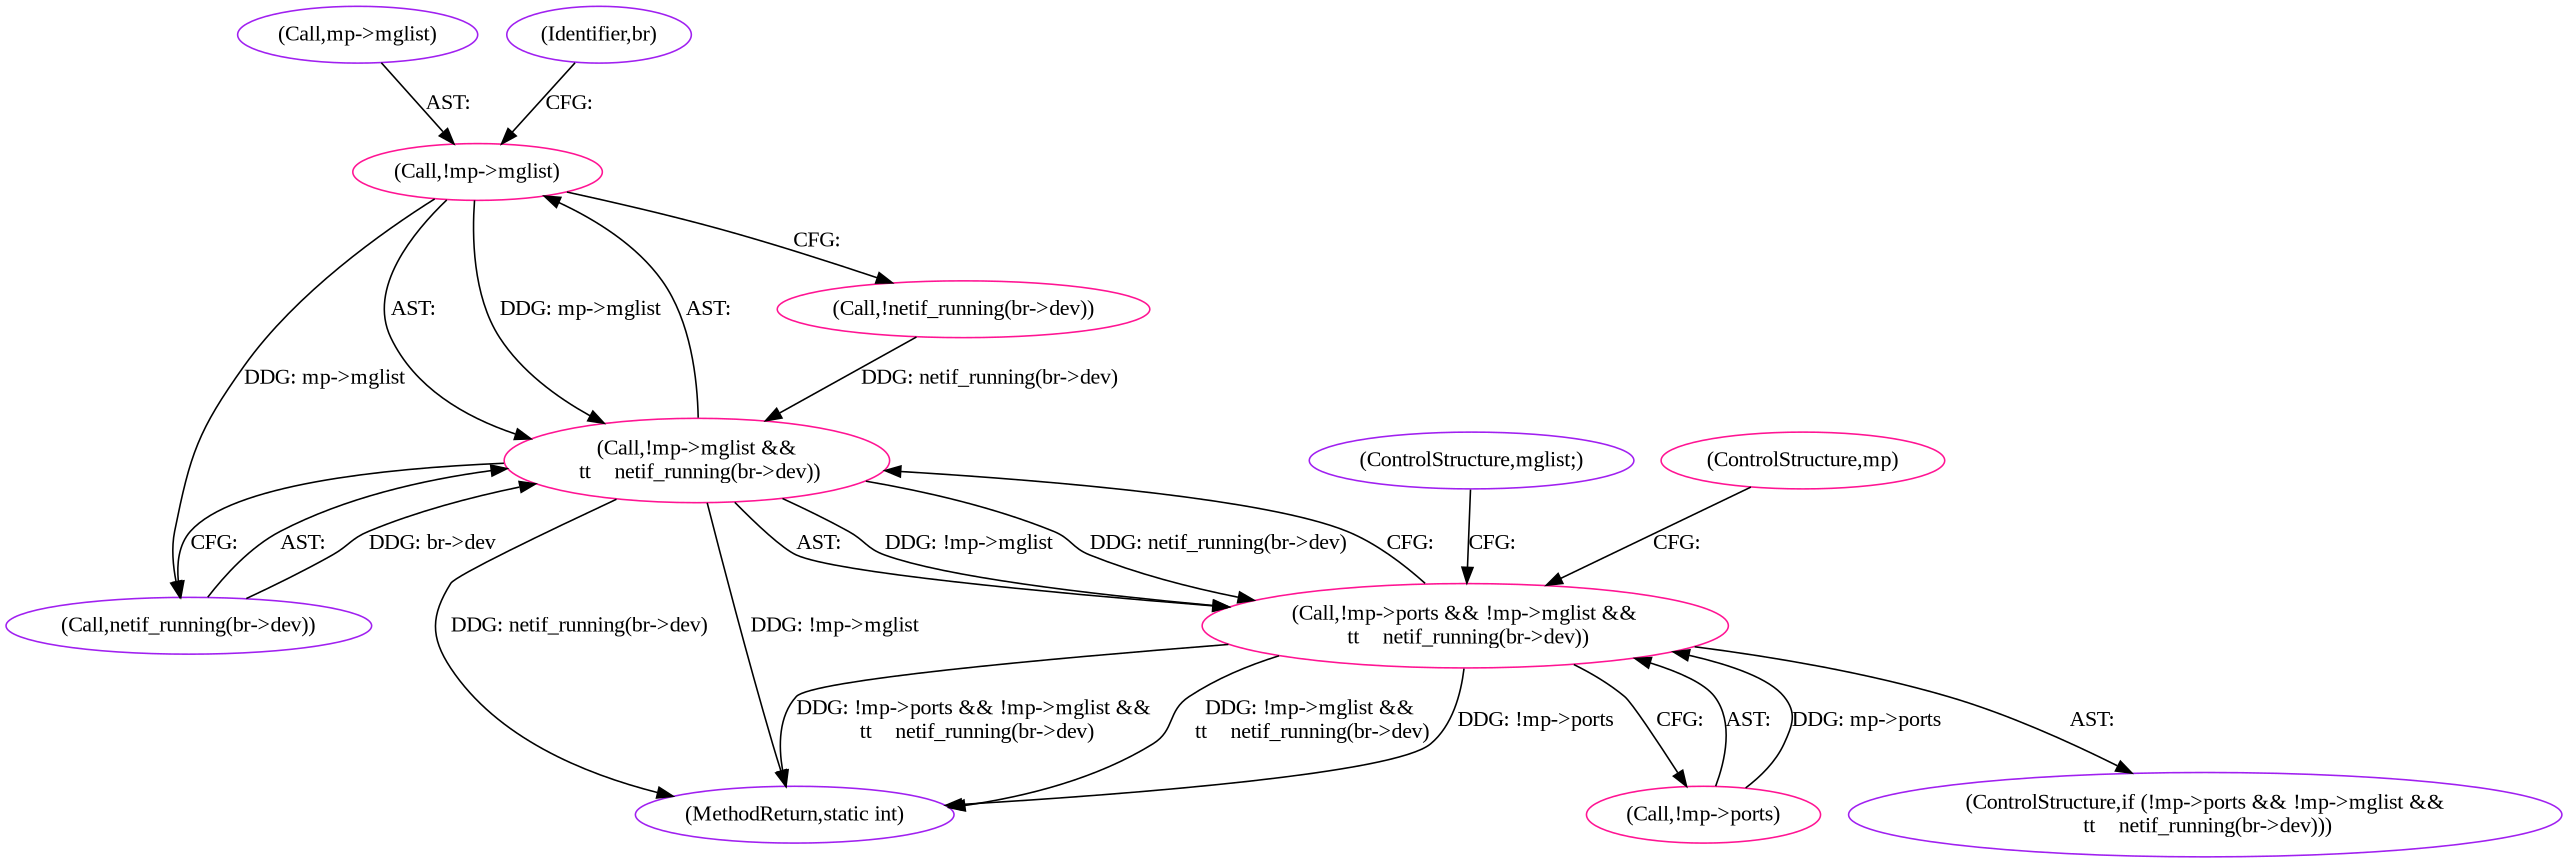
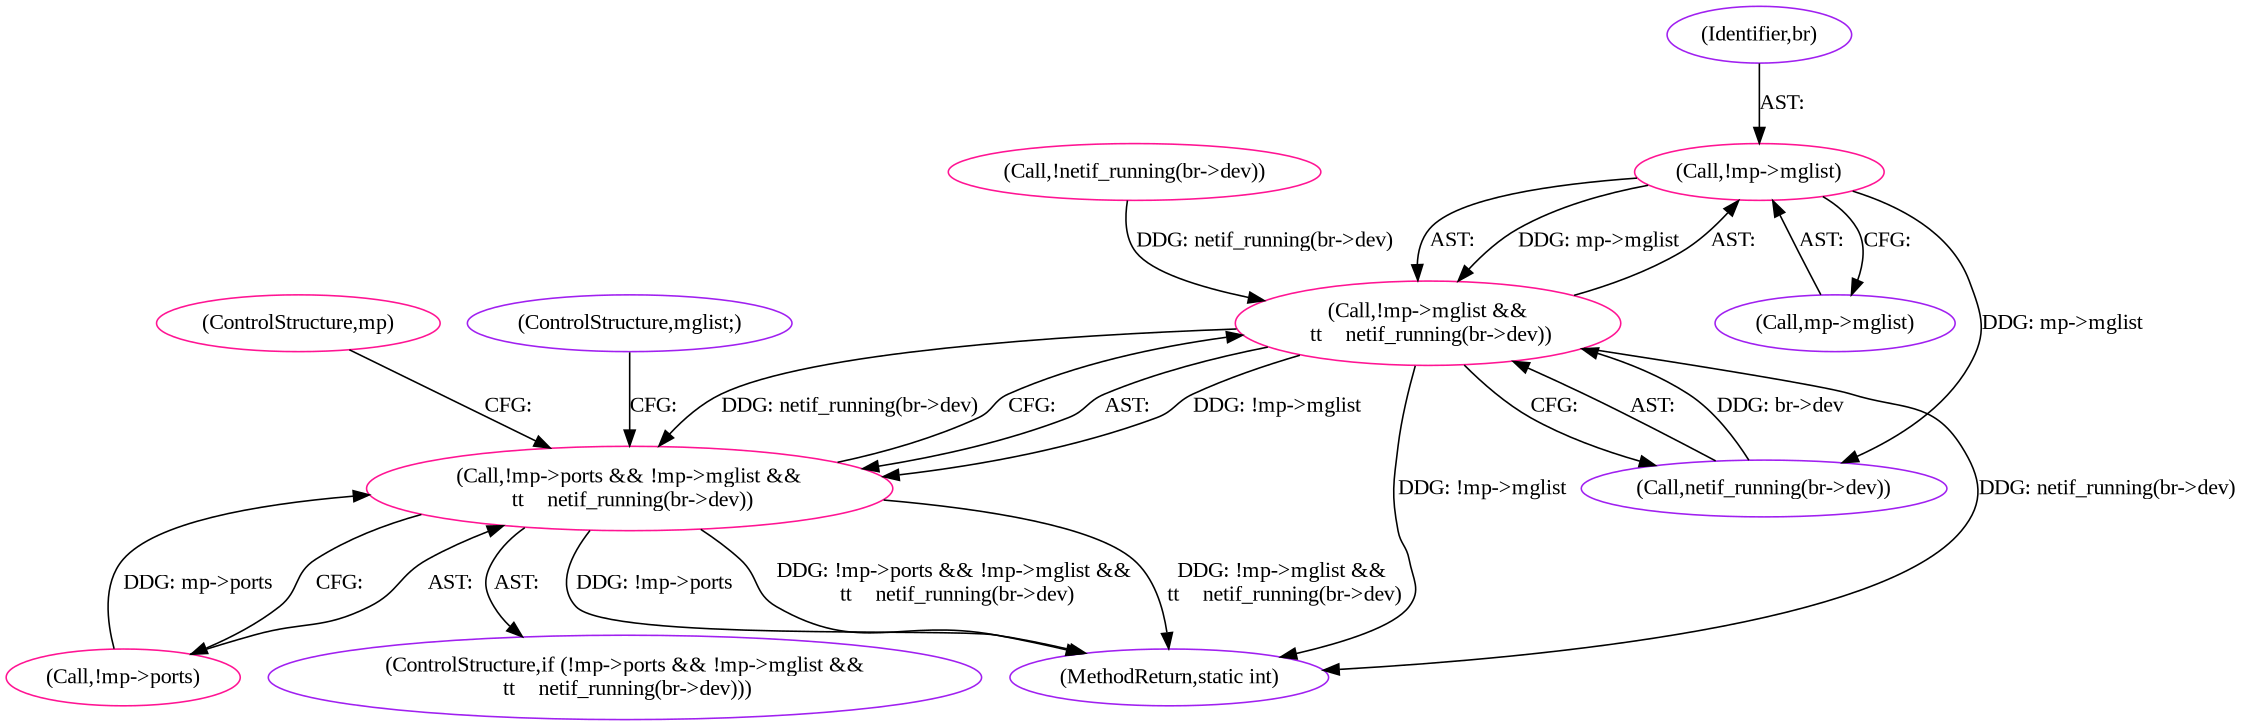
  digraph {
    fontname="Liberation Serif"
    node [color=deeppink fontname="Liberation Serif"]
    edge [fontname="Liberation Serif"]
    n1 [label="(Call,!mp->mglist)"]
    n2 [label="(Call,!mp->mglist &&\n \t\t    netif_running(br->dev))"]
    n3 [color=purple label="(Call,mp->mglist)"]
    n4 [color=purple label="(Call,netif_running(br->dev))"]
    n5 [color=purple label="(MethodReturn,static int)"]
    n6 [label="(Call,!mp->ports && !mp->mglist &&\n \t\t    netif_running(br->dev))"]
    n7 [label="(Call,!mp->ports)"]
    n8 [color=purple label="(ControlStructure,if (!mp->ports && !mp->mglist &&\n \t\t    netif_running(br->dev)))"]
    n9 [color=purple label="(ControlStructure,mglist;)"]
    n10 [label="(ControlStructure,mp)"]
    n11 [label="(Call,!netif_running(br->dev))"]
    n12 [color=purple label="(Identifier,br)"]
    n1 -> n2 [label="AST: "]
    n1 -> n2 [label="DDG: mp->mglist"]
-   n1 -> n11 [label="CFG: "]
+   n1 -> n3 [label="CFG: "]
    n1 -> n4 [label="DDG: mp->mglist"]
    n2 -> n1 [label="AST: "]
    n2 -> n4 [label="CFG: "]
    n2 -> n5 [label="DDG: netif_running(br->dev)"]
    n2 -> n5 [label="DDG: !mp->mglist"]
    n2 -> n6 [label="AST: "]
    n2 -> n6 [label="DDG: !mp->mglist"]
    n2 -> n6 [label="DDG: netif_running(br->dev)"]
    n3 -> n1 [label="AST: "]
    n4 -> n2 [label="AST: "]
    n4 -> n2 [label="DDG: br->dev"]
    n6 -> n2 [label="CFG: "]
    n6 -> n5 [label="DDG: !mp->ports && !mp->mglist &&\n \t\t    netif_running(br->dev)"]
    n6 -> n5 [label="DDG: !mp->mglist &&\n \t\t    netif_running(br->dev)"]
    n6 -> n5 [label="DDG: !mp->ports"]
    n6 -> n7 [label="CFG: "]
    n6 -> n8 [label="AST: "]
    n7 -> n6 [label="AST: "]
    n7 -> n6 [label="DDG: mp->ports"]
    n9 -> n6 [label="CFG: "]
    n10 -> n6 [label="CFG: "]
    n11 -> n2 [label="DDG: netif_running(br->dev)"]
-   n12 -> n1 [label="CFG: "]
+   n12 -> n1 [label="AST: "]
  }
